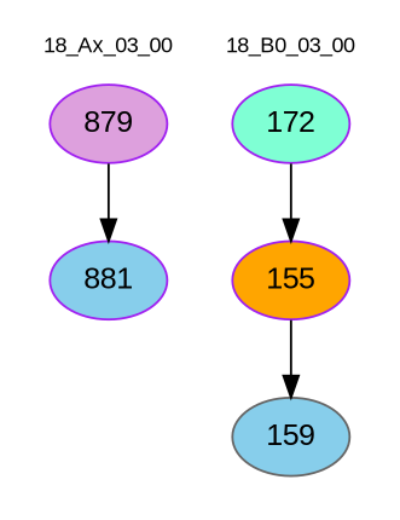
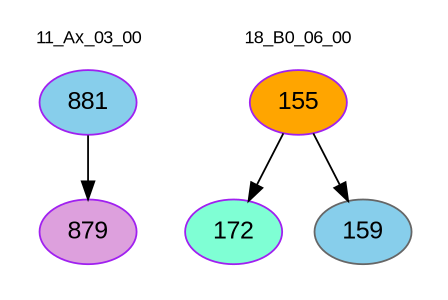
  digraph {
    fontname="Liberation Sans"
    node [color=purple fillcolor=skyblue fontname="Liberation Sans" style=filled]
    edge [color=black fontname="Liberation Sans"]
    n1 [fillcolor=plum label=879]
    n2 [label=881]
    n3 [fillcolor=orange label=155]
    n4 [fillcolor=aquamarine label=172]
    n5 [color=gray40 label=159]
    subgraph cluster_1 {
      color=white
      fontsize=10
-     label="18_Ax_03_00"
+     label="11_Ax_03_00"
      n1
      n2
    }
    subgraph cluster_2 {
      color=white
      fontsize=10
-     label="18_B0_03_00"
+     label="18_B0_06_00"
      n3
      n4
      n5
    }
-   n1 -> n2
-   n4 -> n3
+   n2 -> n1
+   n3 -> n4
    n3 -> n5
  }
